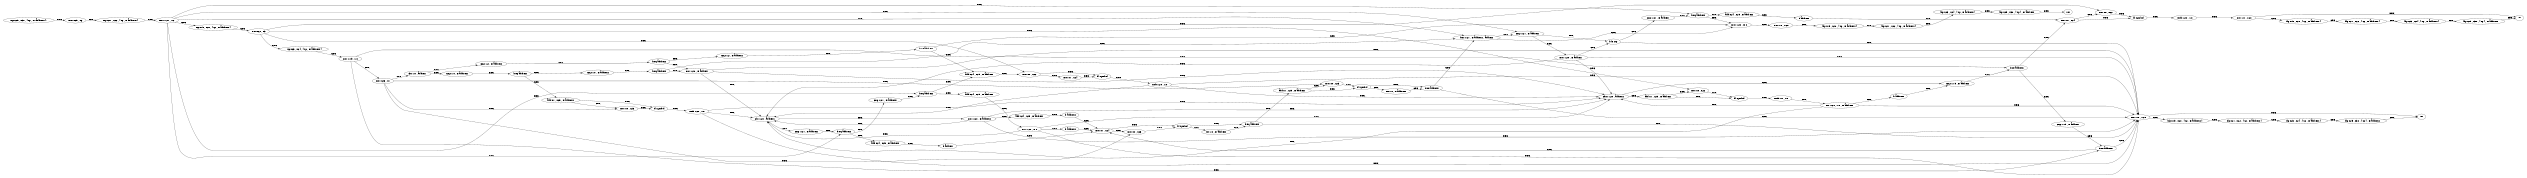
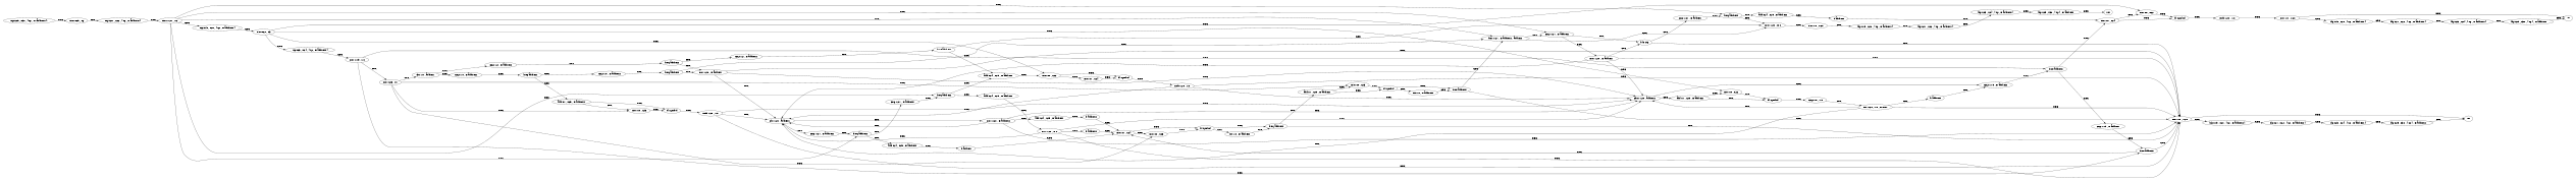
  digraph {
    rankdir=LR
    n1 [label="stp x29 , x30 , [ sp , #- address ]!"]
    n2 [label="mov x29 , sp"]
    n3 [label="stp x21 , x22 , [ sp , # address ]"]
    n4 [label="mov w21 , w2"]
    n5 [label="stp x19 , x20 , [ sp , # address ]"]
    n6 [label="tbnz w21 , # address , address"]
    n7 [label="b.eq address"]
    n8 [label="cmp w21 , # address"]
    n9 [label="b.eq address"]
    n10 [label="b.eq address"]
    n11 [label="mov x22 , x3"]
    n12 [label="mov w20 , # 0"]
    n13 [label="add x24 , x29 , # address"]
    n14 [label="cmp w21 , # address"]
    n15 [label="mov w20 , # address"]
    n16 [label="b.le stp"]
    n17 [label="add x24 , x29 , # address"]
    n18 [label="add x24 , x29 , # address"]
    n19 [label="add x24 , x29 , # address"]
    n20 [label="stp x23 , x24 , [ sp , # address ]"]
    n21 [label="mov x0 , x22"]
    n22 [label="mov x0 , x22"]
    n23 [label="mov x0 , x22"]
    n24 [label="mov w19 , w0"]
    n25 [label="mov x1 , x24"]
    n26 [label="bl symbol"]
    n27 [label="bl symbol"]
    n28 [label="bl symbol"]
    n29 [label="mov x23 , x1"]
    n30 [label="b.ne address"]
    n31 [label="b.ne address"]
    n32 [label="cbz w0 , address"]
    n33 [label="mov x0 , x23"]
    n34 [label="mov x0 , x23"]
    n35 [label="mov x0 , x23"]
    n36 [label="cmp w19 , # address"]
    n37 [label="mov x1 , x24"]
    n38 [label="mov w0 , w20"]
    n39 [label="mov x1 , x24"]
    n40 [label="cmp w2 , # address"]
    n41 [label="cmp w0 , # address"]
    n42 [label="bl symbol"]
    n43 [label="bl symbol"]
    n44 [label="bl symbol"]
    n45 [label="b.eq address"]
    n46 [label="b.eq address"]
    n47 [label="mov w20 , # address"]
    n48 [label="cmp w2 , # address"]
    n49 [label="add x1 , x29 , # address"]
    n50 [label="cmp w0 , # address"]
    n51 [label="cbz w20 , address"]
    n52 [label="cbnz w20 , address"]
    n53 [label="b.ne address"]
    n54 [label="ldp x19 , x20 , [ sp , # address ]"]
    n55 [label=ret]
    n56 [label="mov w20 , # address"]
    n57 [label="cmp w21 , # address"]
    n58 [label="add x1 , x29 , # address"]
    n59 [label="cmp w19 , # address"]
    n60 [label="b.eq address"]
    n61 [label="uxtb w20 , w0"]
    n62 [label="ldp x21 , x22 , [ sp , # address ]"]
    n63 [label="mov w0 , w20"]
    n64 [label="ldp x19 , x20 , [ sp , # address ]"]
    n65 [label="add x24 , x29 , # address"]
    n66 [label="b address"]
    n67 [label="ldp x21 , x22 , [ sp , # address ]"]
    n68 [label="ldp x23 , x24 , [ sp , # address ]"]
    n69 [label="ldp x29 , x30 , [ sp ] , # address"]
    n70 [label=ret]
    n71 [label="uxtb w20 , w0"]
-   n72 [label="uxtb w0 , w0"]
+   n72 [label="cmp w0 , w0"]
    n73 [label="tst w0 , # address"]
    n74 [label="b.eq address"]
    n75 [label="b address"]
    n76 [label="cmp w21 , # address"]
-   n77 [label="eor w20 , w0 , # address"]
+   n77 [label="eor w20 , w0 , # mov"]
    n78 [label="b address"]
    n79 [label="uxtb w20 , w0"]
    n80 [label="add x1 , x29 , # address"]
    n81 [label="tst w0 , # address"]
    n82 [label="b.ne address"]
    n83 [label="mov w20 , # 0"]
    n84 [label="b address"]
    n85 [label="mov w0 , w20"]
    n86 [label="ldp x19 , x20 , [ sp , # address ]"]
    n87 [label=ret]
    n88 [label="ldp x21 , x22 , [ sp , # address ]"]
    n89 [label="ldp x23 , x24 , [ sp , # address ]"]
    n90 [label="ldp x29 , x30 , [ sp ] , # address"]
    n91 [label="ldp x23 , x24 , [ sp , # address ]"]
    n92 [label="ldp x29 , x30 , [ sp ] , # address"]
    n93 [label="b address"]
    n1 -> n2 [label=DFG]
    n2 -> n3 [label=CFG]
    n3 -> n4 [label=CFG]
    n4 -> n5 [label=CFG]
    n4 -> n6 [label=DFG]
    n4 -> n7 [label=DFG]
    n4 -> n8 [label=DFG]
    n4 -> n9 [label=DFG]
    n4 -> n10 [label=DFG]
    n5 -> n11 [label=CFG]
    n6 -> n8 [label=CFG]
    n6 -> n12 [label=CFG]
    n7 -> n13 [label=CFG]
    n7 -> n14 [label=CFG]
    n8 -> n15 [label=CFG]
    n8 -> n16 [label=DFG]
    n9 -> n17 [label=CFG]
    n9 -> n18 [label=CFG]
    n10 -> n12 [label=CFG]
    n10 -> n19 [label=CFG]
    n11 -> n20 [label=CFG]
    n11 -> n21 [label=DFG]
    n11 -> n22 [label=DFG]
    n11 -> n23 [label=DFG]
    n12 -> n63 [label=CFG]
    n13 -> n75 [label=CFG]
    n14 -> n9 [label=CFG]
    n15 -> n16 [label=CFG]
    n15 -> n38 [label=DFG]
    n15 -> n51 [label=DFG]
    n15 -> n52 [label=DFG]
    n16 -> n38 [label=CFG]
    n16 -> n76 [label=CFG]
    n17 -> n21 [label=CFG]
    n18 -> n83 [label=CFG]
    n19 -> n93 [label=CFG]
    n20 -> n24 [label=CFG]
    n21 -> n25 [label=CFG]
    n21 -> n26 [label=DFG]
    n22 -> n27 [label=DFG]
    n23 -> n28 [label=DFG]
    n24 -> n29 [label=CFG]
    n24 -> n30 [label=DFG]
    n24 -> n31 [label=DFG]
    n25 -> n26 [label=DFG]
    n26 -> n71 [label=DFG]
    n27 -> n72 [label=DFG]
    n28 -> n79 [label=DFG]
    n29 -> n32 [label=CFG]
    n29 -> n33 [label=DFG]
    n29 -> n34 [label=DFG]
    n29 -> n35 [label=DFG]
    n30 -> n36 [label=CFG]
    n30 -> n37 [label=CFG]
    n31 -> n38 [label=CFG]
    n31 -> n39 [label=CFG]
    n32 -> n40 [label=CFG]
    n32 -> n41 [label=CFG]
    n33 -> n42 [label=DFG]
    n34 -> n43 [label=DFG]
    n35 -> n44 [label=DFG]
    n36 -> n31 [label=CFG]
    n37 -> n23 [label=CFG]
    n37 -> n28 [label=DFG]
    n38 -> n54 [label=CFG]
    n38 -> n55 [label=DFG]
    n39 -> n34 [label=CFG]
    n39 -> n43 [label=DFG]
    n40 -> n45 [label=CFG]
    n41 -> n46 [label=CFG]
    n42 -> n61 [label=DFG]
    n43 -> n73 [label=CFG]
    n43 -> n74 [label=DFG]
    n44 -> n81 [label=CFG]
    n44 -> n82 [label=DFG]
    n45 -> n47 [label=CFG]
    n45 -> n48 [label=CFG]
    n46 -> n49 [label=CFG]
    n46 -> n50 [label=CFG]
    n47 -> n38 [label=DFG]
    n47 -> n51 [label=DFG]
    n47 -> n52 [label=DFG]
    n48 -> n53 [label=CFG]
    n49 -> n33 [label=CFG]
    n49 -> n42 [label=DFG]
    n50 -> n60 [label=CFG]
    n51 -> n56 [label=CFG]
    n51 -> n57 [label=CFG]
    n52 -> n58 [label=CFG]
    n52 -> n59 [label=CFG]
    n53 -> n12 [label=CFG]
    n53 -> n17 [label=CFG]
    n54 -> n62 [label=CFG]
    n56 -> n38 [label=DFG]
    n56 -> n51 [label=DFG]
    n56 -> n52 [label=DFG]
    n56 -> n65 [label=CFG]
    n57 -> n7 [label=CFG]
    n58 -> n22 [label=CFG]
    n58 -> n27 [label=DFG]
    n59 -> n30 [label=CFG]
    n60 -> n6 [label=CFG]
    n60 -> n47 [label=CFG]
    n61 -> n38 [label=DFG]
    n61 -> n51 [label=DFG]
    n61 -> n52 [label=DFG]
    n62 -> n91 [label=CFG]
    n63 -> n64 [label=CFG]
    n64 -> n67 [label=CFG]
    n65 -> n66 [label=CFG]
    n66 -> n39 [label=CFG]
    n67 -> n68 [label=CFG]
    n68 -> n69 [label=CFG]
    n69 -> n70 [label=CFG]
    n71 -> n38 [label=DFG]
    n71 -> n51 [label=DFG]
    n71 -> n52 [label=DFG]
    n72 -> n77 [label=DFG]
    n73 -> n74 [label=CFG]
    n74 -> n38 [label=CFG]
    n74 -> n80 [label=CFG]
    n75 -> n39 [label=CFG]
    n76 -> n10 [label=CFG]
    n77 -> n38 [label=DFG]
    n77 -> n51 [label=DFG]
    n77 -> n52 [label=DFG]
    n77 -> n78 [label=CFG]
    n78 -> n59 [label=CFG]
    n79 -> n85 [label=DFG]
    n80 -> n35 [label=CFG]
    n80 -> n44 [label=DFG]
    n81 -> n82 [label=CFG]
    n82 -> n6 [label=CFG]
    n82 -> n38 [label=CFG]
    n83 -> n38 [label=DFG]
    n83 -> n51 [label=DFG]
    n83 -> n52 [label=DFG]
    n83 -> n84 [label=CFG]
    n84 -> n39 [label=CFG]
    n85 -> n86 [label=CFG]
    n85 -> n87 [label=DFG]
    n86 -> n88 [label=CFG]
    n88 -> n89 [label=CFG]
    n89 -> n90 [label=CFG]
    n90 -> n87 [label=CFG]
    n91 -> n92 [label=CFG]
    n92 -> n55 [label=CFG]
    n93 -> n37 [label=CFG]
  }
